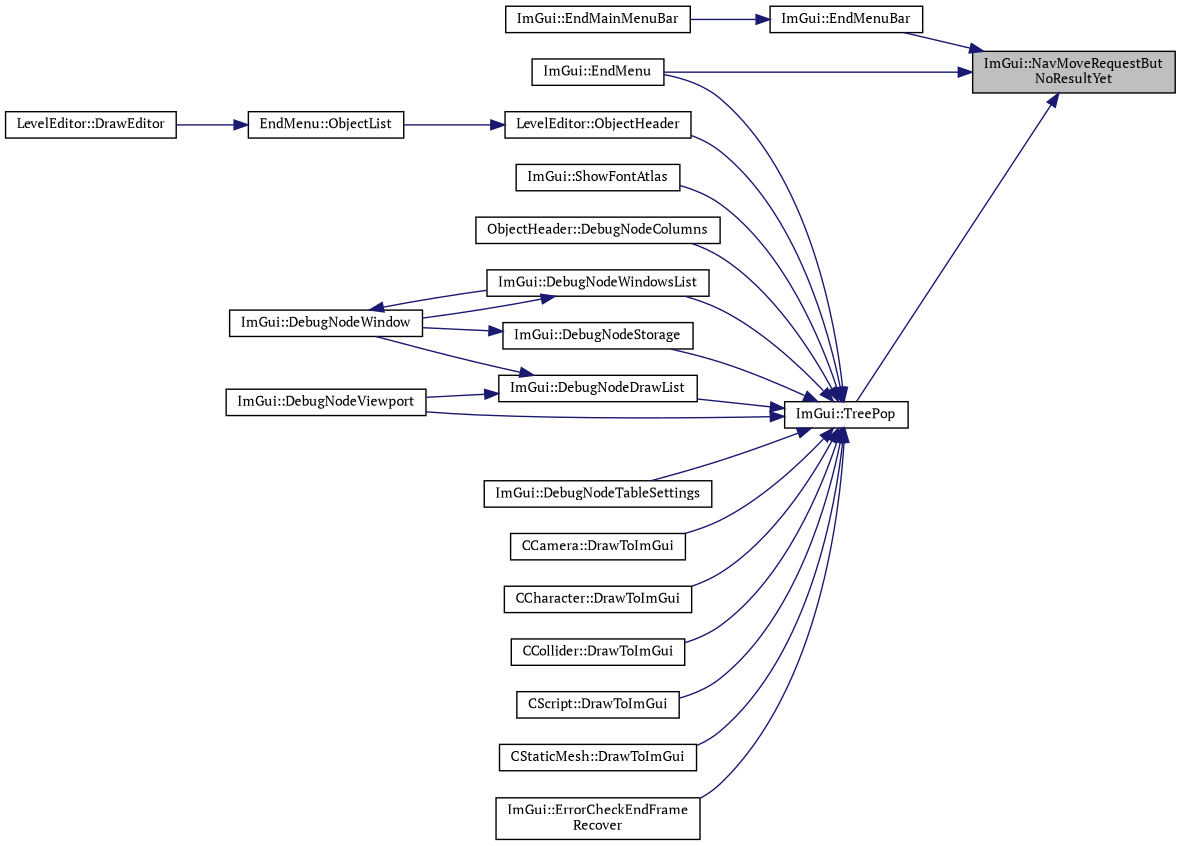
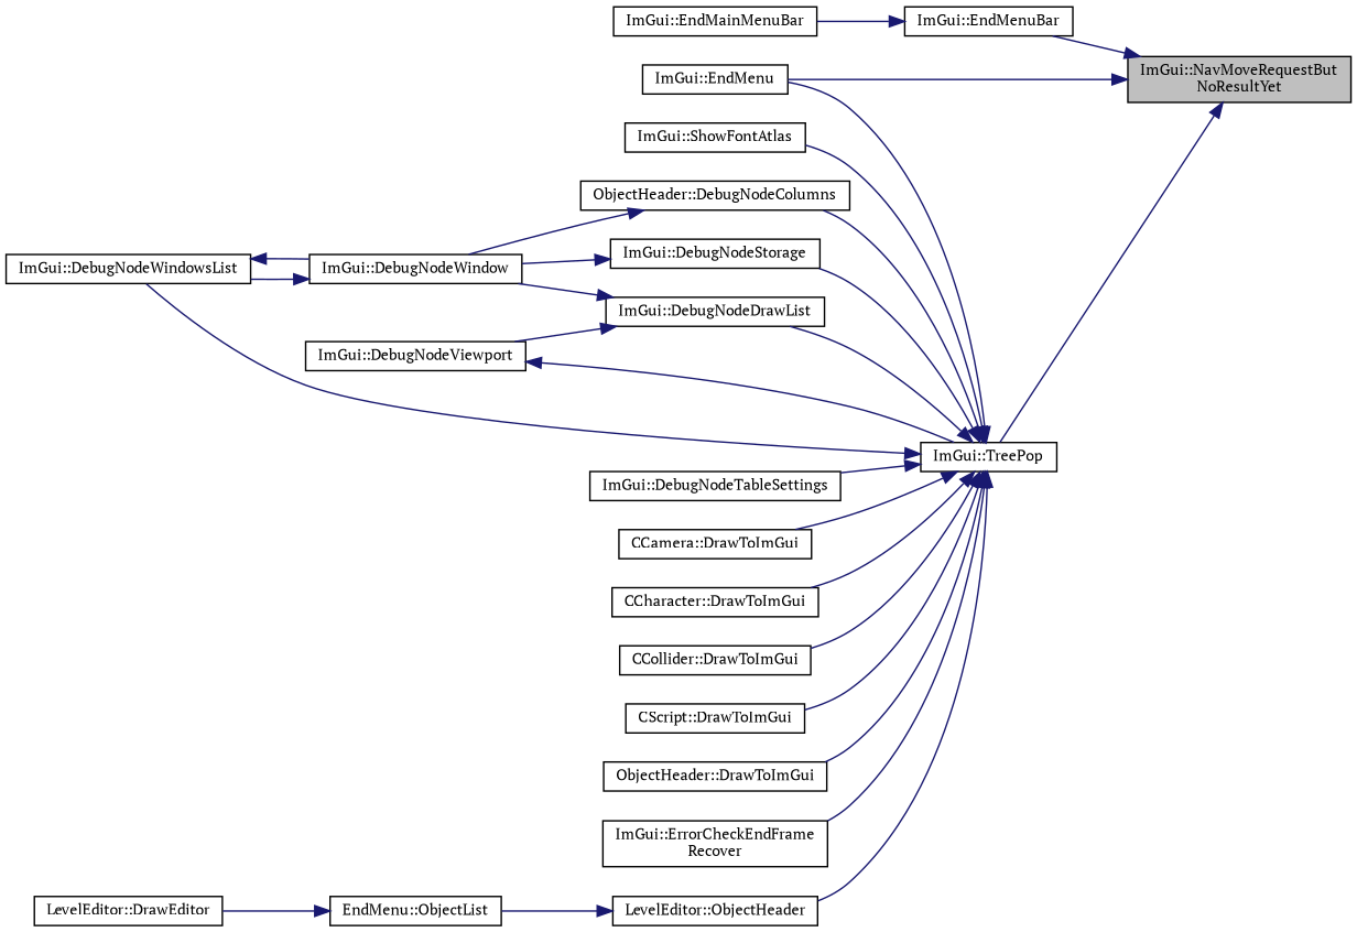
  digraph {
    fontname="PT Serif"
    rankdir=RL
    node [color=black fillcolor=white fontname="PT Serif" fontsize=10 shape=record style=filled]
    edge [color=midnightblue dir=back fontname="PT Serif" fontsize=10 labelfontname=Helvetica labelfontsize=10 style=solid]
    n1 [fillcolor=grey75 fontcolor=black height=0.2 label="ImGui::NavMoveRequestBut\lNoResultYet" width=0.4]
    n2 [height=0.2 label="ImGui::EndMenu" width=0.4]
    n3 [height=0.2 label="ImGui::EndMenuBar" width=0.4]
    n4 [height=0.2 label="ImGui::TreePop" width=0.4]
    n5 [height=0.2 label="ImGui::EndMainMenuBar" width=0.4]
    n6 [height=0.2 label="ObjectHeader::DebugNodeColumns" width=0.4]
    n7 [height=0.2 label="ImGui::DebugNodeWindowsList" width=0.4]
    n8 [height=0.2 label="ImGui::DebugNodeDrawList" width=0.4]
    n9 [height=0.2 label="ImGui::DebugNodeViewport" width=0.4]
    n10 [height=0.2 label="ImGui::DebugNodeStorage" width=0.4]
    n11 [height=0.2 label="ImGui::DebugNodeTableSettings" width=0.4]
    n12 [height=0.2 label="CCamera::DrawToImGui" width=0.4]
    n13 [height=0.2 label="CCharacter::DrawToImGui" width=0.4]
    n14 [height=0.2 label="CCollider::DrawToImGui" width=0.4]
    n15 [height=0.2 label="CScript::DrawToImGui" width=0.4]
-   n16 [height=0.2 label="CStaticMesh::DrawToImGui" width=0.4]
+   n16 [height=0.2 label="ObjectHeader::DrawToImGui" width=0.4]
    n17 [height=0.2 label="ImGui::ErrorCheckEndFrame\lRecover" width=0.4]
    n18 [height=0.2 label="LevelEditor::ObjectHeader" width=0.4]
    n19 [height=0.2 label="ImGui::ShowFontAtlas" width=0.4]
    n20 [height=0.2 label="ImGui::DebugNodeWindow" width=0.4]
    n21 [height=0.2 label="EndMenu::ObjectList" width=0.4]
    n22 [height=0.2 label="LevelEditor::DrawEditor" width=0.4]
    n1 -> n2
    n1 -> n3
    n1 -> n4
    n3 -> n5
    n4 -> n2
    n4 -> n6
    n4 -> n7
    n4 -> n8
-   n4 -> n9
+   n9 -> n4
    n4 -> n10
    n4 -> n11
    n4 -> n12
    n4 -> n13
    n4 -> n14
    n4 -> n15
    n4 -> n16
    n4 -> n17
    n4 -> n18
    n4 -> n19
+   n6 -> n20
    n7 -> n20
    n8 -> n9
    n8 -> n20
    n10 -> n20
    n18 -> n21
    n20 -> n7
    n21 -> n22
  }
